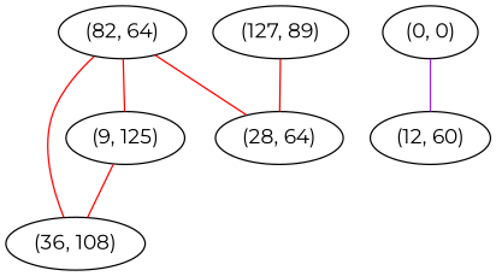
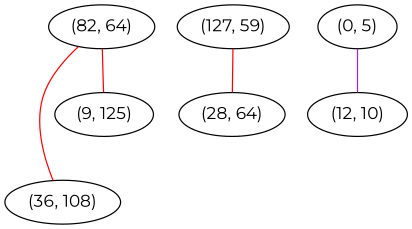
  graph {
    fontname=Montserrat
    node [fontname=Montserrat]
    edge [color=red fontname=Montserrat weight=1]
    "(82, 64)"
    "(36, 108)"
    n3 [label="(28, 64)"]
    "(9, 125)"
-   "(0, 0)"
-   "(12, 10)" [label="(12, 60)"]
-   "(127, 89)"
+   "(0, 0)" [label="(0, 5)"]
+   "(12, 10)"
+   "(127, 89)" [label="(127, 59)"]
    "(82, 64)" -- "(36, 108)"
-   "(82, 64)" -- n3
    "(82, 64)" -- "(9, 125)"
-   "(9, 125)" -- "(36, 108)"
    "(0, 0)" -- "(12, 10)" [color=purple weight=4]
    "(127, 89)" -- n3
  }
